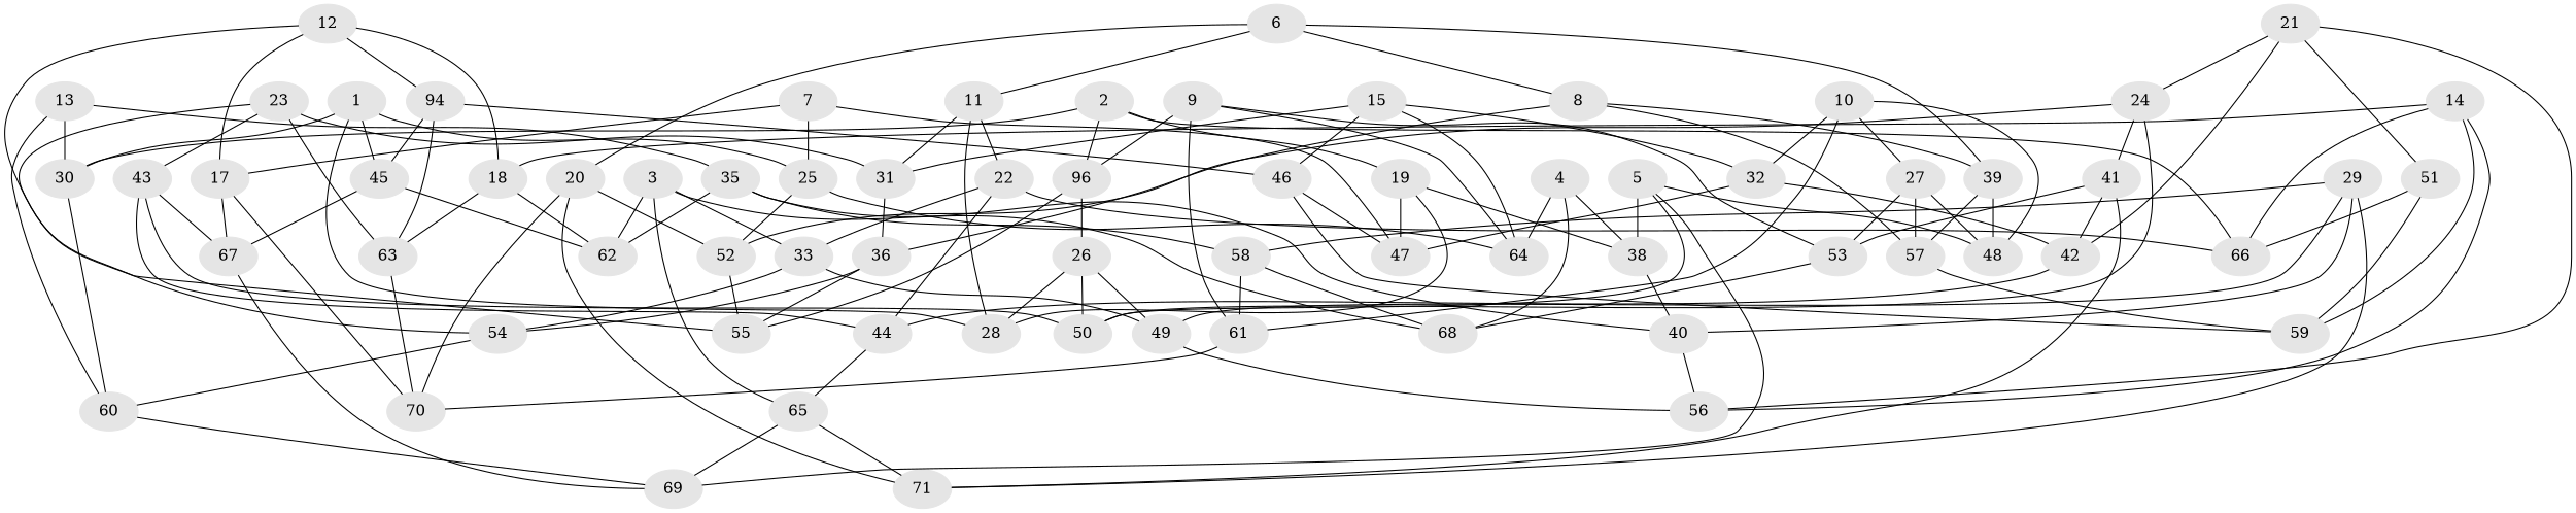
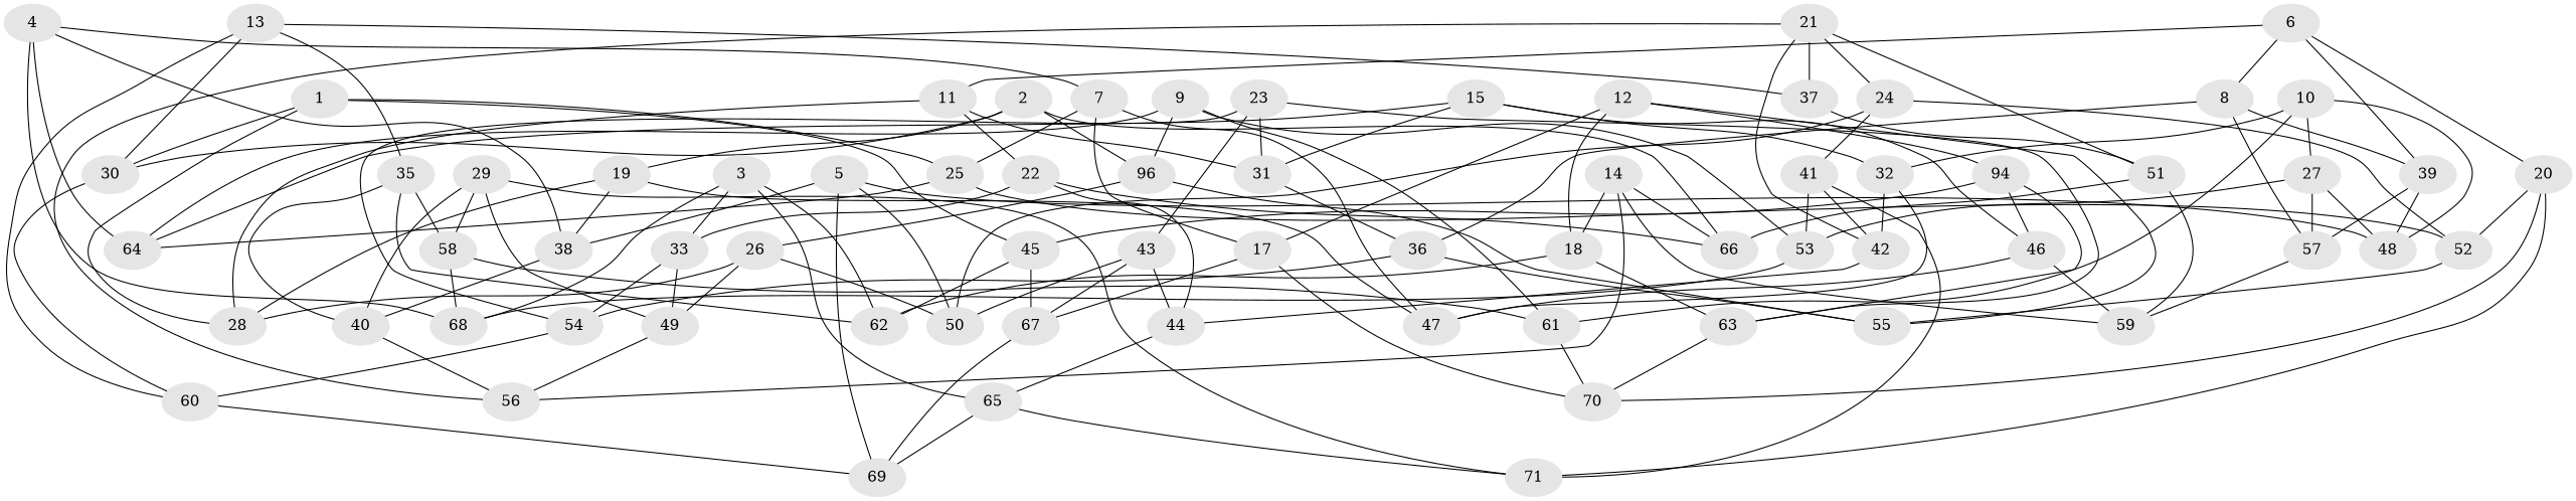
  graph {
    node [color=gray90 style=filled]
    1
    25
    28
    30
    45
    64
    52
    60
    62
    67
    2
    n12 [label=96]
    19
    66
    55
    26
    38
    47
    3
    33
    65
    68
    54
    49
    69
    71
    4
    7
    17
    40
    5
    48
    50
    6
    8
    11
    20
    39
    36
    57
    22
    31
    70
    59
    9
    53
    61
    10
    27
    32
    42
    44
    12
    18
    n55 [label=94]
    63
    46
    13
    35
+   37
    58
    51
    14
    56
    15
    21
    24
    41
    23
    43
    29
    1 -- 25
    1 -- 28
    1 -- 30
    1 -- 45
    25 -- 64
    25 -- 52
    30 -- 60
    45 -- 62
    45 -- 67
    52 -- 55
    60 -- 69
    67 -- 69
    2 -- 30
    2 -- n12
    2 -- 19
    2 -- 66
    n12 -- 55
    n12 -- 26
    19 -- 28
    19 -- 38
    19 -- 47
    26 -- 28
    26 -- 49
    26 -- 50
    38 -- 40
    3 -- 62
    3 -- 33
    3 -- 65
    3 -- 68
    33 -- 54
    33 -- 49
    65 -- 69
    65 -- 71
    54 -- 60
    49 -- 56
    4 -- 64
    4 -- 38
    4 -- 68
+   4 -- 7
    7 -- 25
    7 -- 47
    7 -- 17
    17 -- 67
    17 -- 70
    40 -- 56
    5 -- 38
    5 -- 69
    5 -- 48
    5 -- 50
    6 -- 8
    6 -- 11
    6 -- 20
    6 -- 39
    8 -- 39
    8 -- 36
    8 -- 57
    11 -- 28
    11 -- 22
    11 -- 31
    20 -- 52
    20 -- 71
    20 -- 70
    39 -- 48
    39 -- 57
    36 -- 55
    36 -- 54
    57 -- 59
    22 -- 66
    22 -- 33
    22 -- 44
    31 -- 36
    9 -- 64
    9 -- n12
    9 -- 53
    9 -- 61
    53 -- 68
    61 -- 70
    10 -- 48
    10 -- 61
    10 -- 27
    10 -- 32
    27 -- 48
    27 -- 57
    27 -- 53
    32 -- 47
    32 -- 42
    42 -- 44
    44 -- 65
    12 -- 55
    12 -- 17
    12 -- 18
    12 -- n55
    18 -- 62
    18 -- 63
    n55 -- 45
    n55 -- 63
    n55 -- 46
    63 -- 70
    46 -- 47
    46 -- 59
    13 -- 30
    13 -- 60
    13 -- 35
+   13 -- 37
    35 -- 62
    35 -- 40
    35 -- 58
+   37 -- 51
    58 -- 68
    58 -- 61
    51 -- 66
    51 -- 59
    14 -- 66
    14 -- 59
    14 -- 18
    14 -- 56
    15 -- 64
    15 -- 31
    15 -- 32
    15 -- 46
    21 -- 42
+   21 -- 37
    21 -- 51
    21 -- 56
    21 -- 24
    24 -- 52
    24 -- 50
    24 -- 41
    41 -- 71
    41 -- 53
    41 -- 42
    23 -- 54
    23 -- 31
    23 -- 63
    23 -- 43
    43 -- 67
    43 -- 50
    43 -- 44
    29 -- 49
    29 -- 71
    29 -- 40
    29 -- 58
  }
